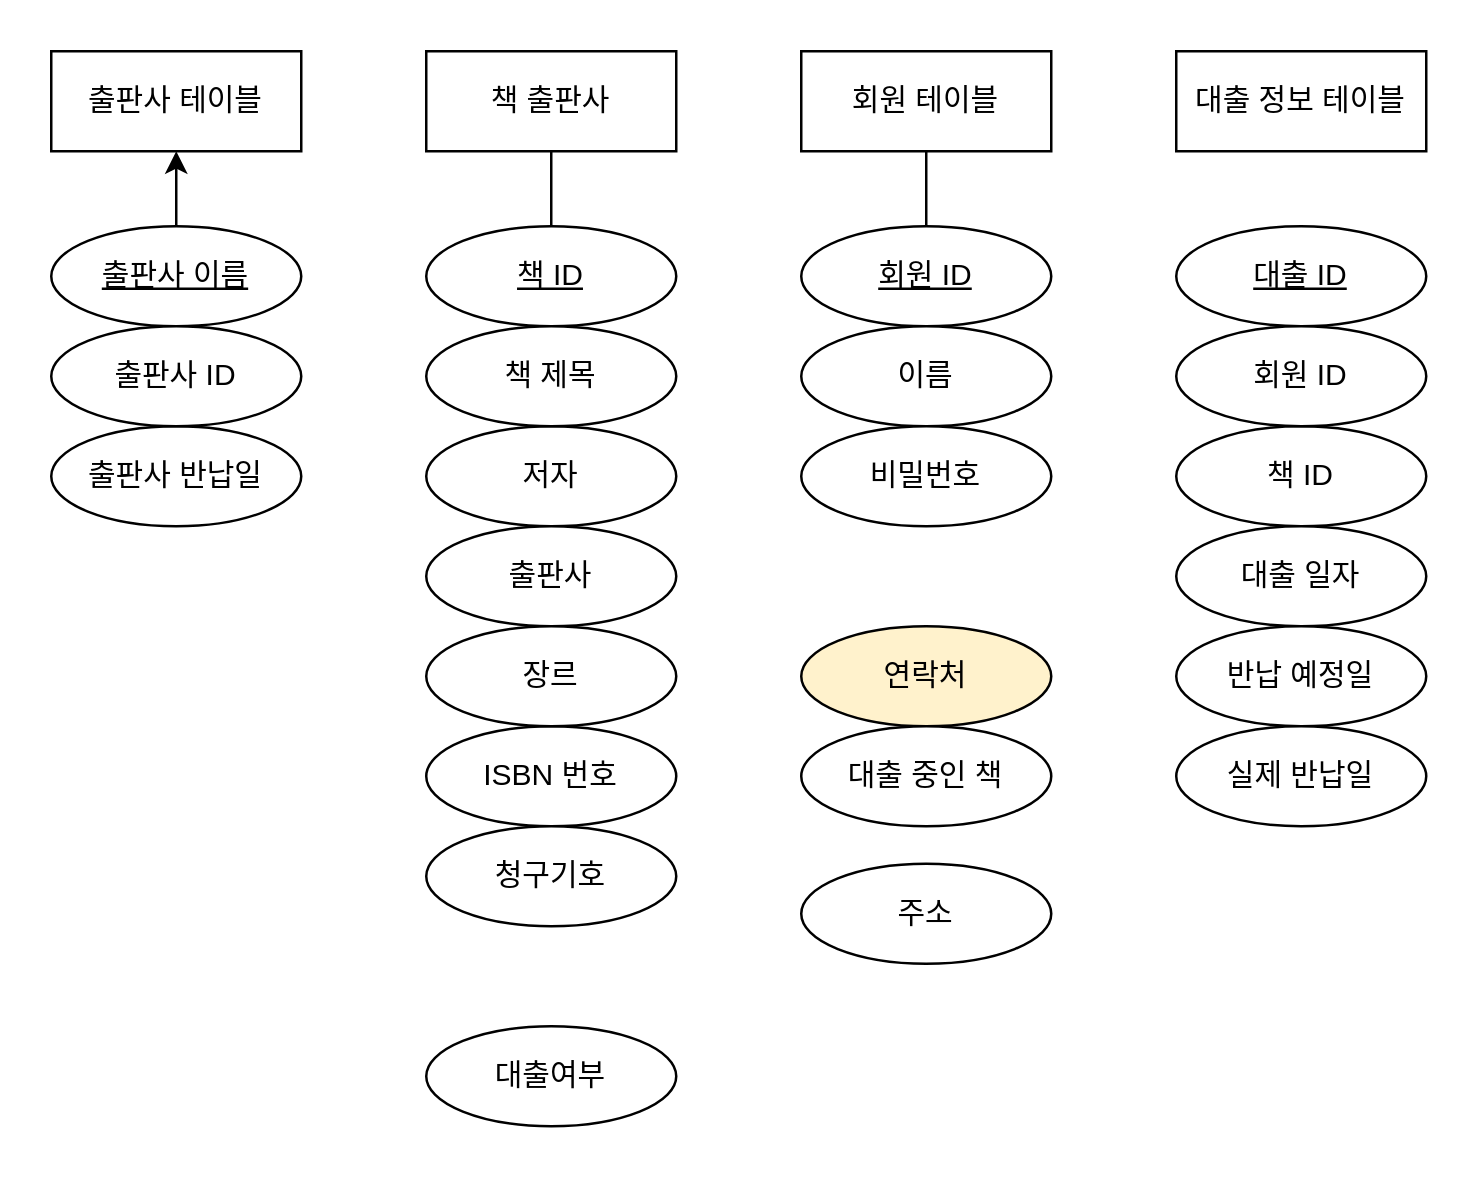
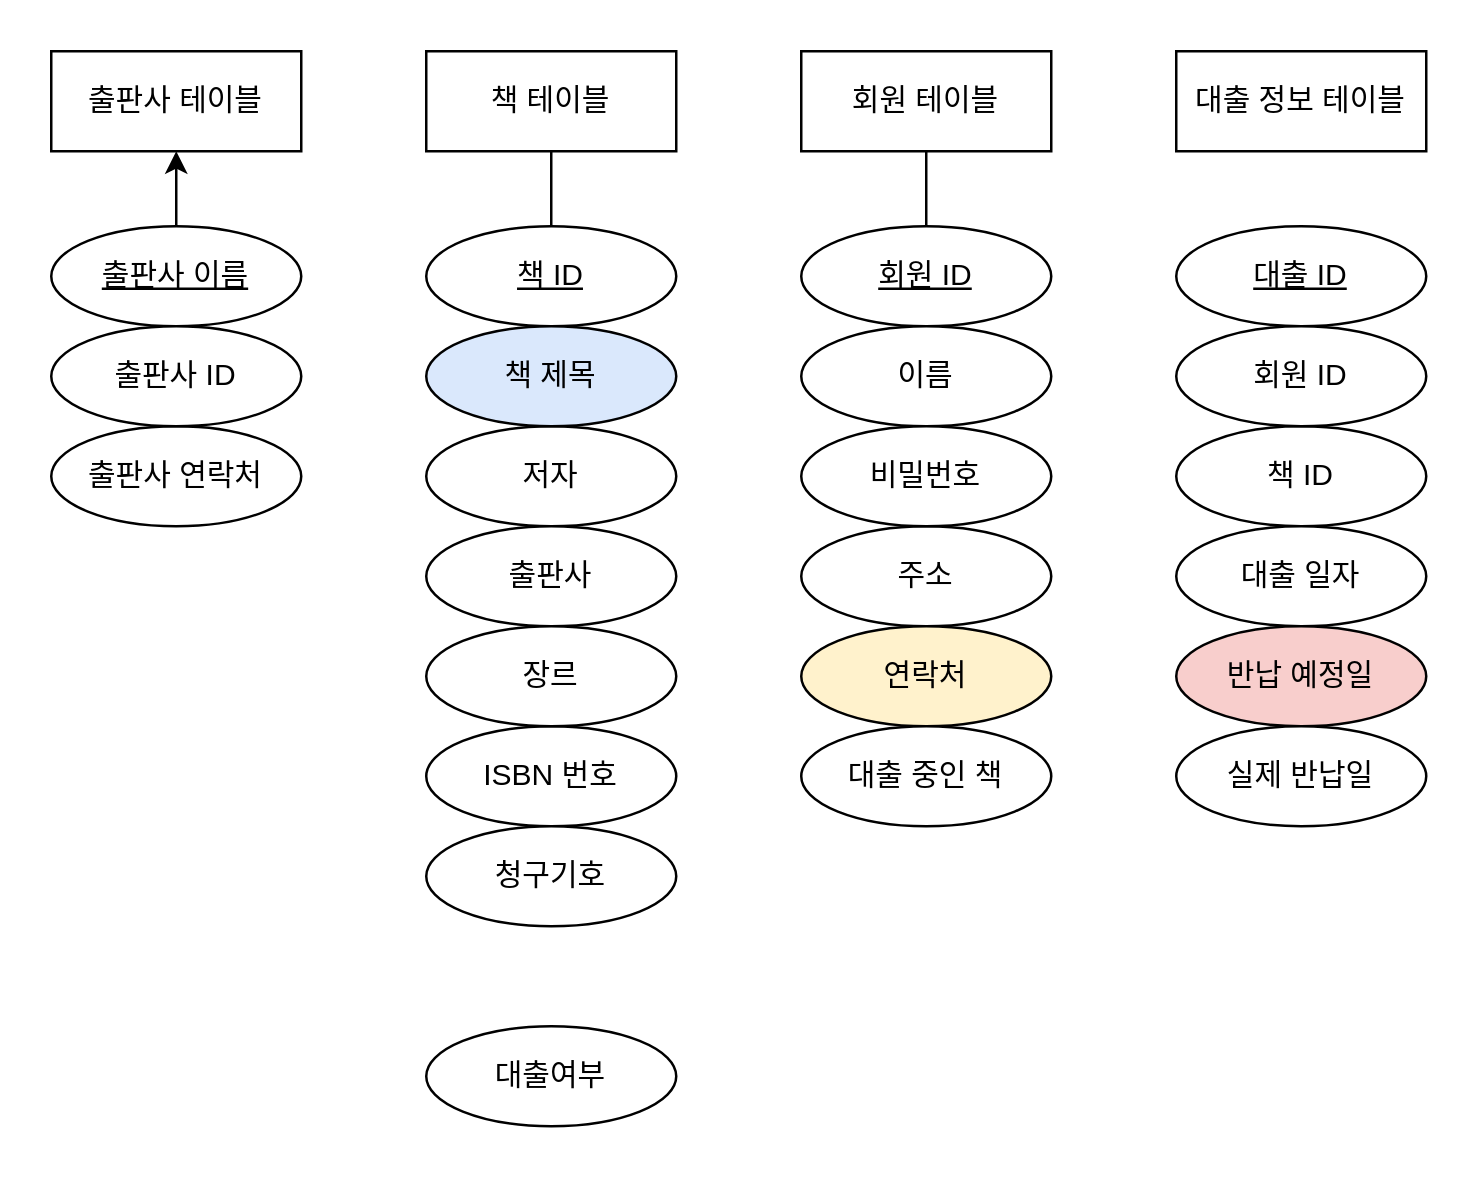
  <mxCell id="0" />
  <mxCell id="1" parent="0" />
  <mxCell id="2" value="출판사 테이블" style="whiteSpace=wrap;html=1;align=center;" parent="1" vertex="1"><mxGeometry x="20" y="20" width="100" height="40" as="geometry" /></mxCell>
- <mxCell id="3" value="책 출판사" style="whiteSpace=wrap;html=1;align=center;" parent="1" vertex="1"><mxGeometry x="170" y="20" width="100" height="40" as="geometry" /></mxCell>
+ <mxCell id="3" value="책 테이블" style="whiteSpace=wrap;html=1;align=center;" parent="1" vertex="1"><mxGeometry x="170" y="20" width="100" height="40" as="geometry" /></mxCell>
  <mxCell id="4" value="회원 테이블" style="whiteSpace=wrap;html=1;align=center;" parent="1" vertex="1"><mxGeometry x="320" y="20" width="100" height="40" as="geometry" /></mxCell>
  <mxCell id="5" value="대출 정보 테이블" style="whiteSpace=wrap;html=1;align=center;" parent="1" vertex="1"><mxGeometry x="470" y="20" width="100" height="40" as="geometry" /></mxCell>
  <mxCell id="6" value="출판사 이름" style="ellipse;whiteSpace=wrap;html=1;align=center;fontStyle=4;" parent="1" vertex="1"><mxGeometry x="20" y="90" width="100" height="40" as="geometry" /></mxCell>
- <mxCell id="7" value="출판사 반납일" style="ellipse;whiteSpace=wrap;html=1;align=center;" parent="1" vertex="1"><mxGeometry x="20" y="170" width="100" height="40" as="geometry" /></mxCell>
+ <mxCell id="7" value="출판사 연락처" style="ellipse;whiteSpace=wrap;html=1;align=center;" parent="1" vertex="1"><mxGeometry x="20" y="170" width="100" height="40" as="geometry" /></mxCell>
  <mxCell id="8" value="출판사 ID" style="ellipse;whiteSpace=wrap;html=1;align=center;" parent="1" vertex="1"><mxGeometry x="20" y="130" width="100" height="40" as="geometry" /></mxCell>
  <mxCell id="9" value="책 ID" style="ellipse;whiteSpace=wrap;html=1;align=center;fontStyle=4;" parent="1" vertex="1"><mxGeometry x="170" y="90" width="100" height="40" as="geometry" /></mxCell>
  <mxCell id="10" value="저자" style="ellipse;whiteSpace=wrap;html=1;align=center;" parent="1" vertex="1"><mxGeometry x="170" y="170" width="100" height="40" as="geometry" /></mxCell>
- <mxCell id="11" value="책 제목" style="ellipse;whiteSpace=wrap;html=1;align=center;" parent="1" vertex="1"><mxGeometry x="170" y="130" width="100" height="40" as="geometry" /></mxCell>
+ <mxCell id="11" value="책 제목" style="ellipse;whiteSpace=wrap;html=1;align=center;fillColor=#dae8fc;" parent="1" vertex="1"><mxGeometry x="170" y="130" width="100" height="40" as="geometry" /></mxCell>
  <mxCell id="12" value="출판사" style="ellipse;whiteSpace=wrap;html=1;align=center;" parent="1" vertex="1"><mxGeometry x="170" y="210" width="100" height="40" as="geometry" /></mxCell>
  <mxCell id="13" value="ISBN 번호" style="ellipse;whiteSpace=wrap;html=1;align=center;" parent="1" vertex="1"><mxGeometry x="170" y="290" width="100" height="40" as="geometry" /></mxCell>
  <mxCell id="14" value="청구기호" style="ellipse;whiteSpace=wrap;html=1;align=center;" parent="1" vertex="1"><mxGeometry x="170" y="330" width="100" height="40" as="geometry" /></mxCell>
  <mxCell id="15" value="회원 ID" style="ellipse;whiteSpace=wrap;html=1;align=center;fontStyle=4;" parent="1" vertex="1"><mxGeometry x="320" y="90" width="100" height="40" as="geometry" /></mxCell>
- <mxCell id="16" value="주소" style="ellipse;whiteSpace=wrap;html=1;align=center;" parent="1" vertex="1"><mxGeometry x="320" y="345" width="100" height="40" as="geometry" /></mxCell>
+ <mxCell id="16" value="주소" style="ellipse;whiteSpace=wrap;html=1;align=center;" parent="1" vertex="1"><mxGeometry x="320" y="210" width="100" height="40" as="geometry" /></mxCell>
  <mxCell id="17" value="이름" style="ellipse;whiteSpace=wrap;html=1;align=center;" parent="1" vertex="1"><mxGeometry x="320" y="130" width="100" height="40" as="geometry" /></mxCell>
  <mxCell id="18" value="연락처" style="ellipse;whiteSpace=wrap;html=1;align=center;fillColor=#fff2cc;" parent="1" vertex="1"><mxGeometry x="320" y="250" width="100" height="40" as="geometry" /></mxCell>
  <mxCell id="19" value="대출 중인 책" style="ellipse;whiteSpace=wrap;html=1;align=center;" parent="1" vertex="1"><mxGeometry x="320" y="290" width="100" height="40" as="geometry" /></mxCell>
  <mxCell id="20" value="대출 ID" style="ellipse;whiteSpace=wrap;html=1;align=center;fontStyle=4;" parent="1" vertex="1"><mxGeometry x="470" y="90" width="100" height="40" as="geometry" /></mxCell>
  <mxCell id="21" value="책 ID" style="ellipse;whiteSpace=wrap;html=1;align=center;" parent="1" vertex="1"><mxGeometry x="470" y="170" width="100" height="40" as="geometry" /></mxCell>
  <mxCell id="22" value="회원 ID" style="ellipse;whiteSpace=wrap;html=1;align=center;" parent="1" vertex="1"><mxGeometry x="470" y="130" width="100" height="40" as="geometry" /></mxCell>
  <mxCell id="23" value="대출 일자" style="ellipse;whiteSpace=wrap;html=1;align=center;" parent="1" vertex="1"><mxGeometry x="470" y="210" width="100" height="40" as="geometry" /></mxCell>
- <mxCell id="24" value="반납 예정일" style="ellipse;whiteSpace=wrap;html=1;align=center;" parent="1" vertex="1"><mxGeometry x="470" y="250" width="100" height="40" as="geometry" /></mxCell>
+ <mxCell id="24" value="반납 예정일" style="ellipse;whiteSpace=wrap;html=1;align=center;fillColor=#f8cecc;" parent="1" vertex="1"><mxGeometry x="470" y="250" width="100" height="40" as="geometry" /></mxCell>
  <mxCell id="25" value="실제 반납일" style="ellipse;whiteSpace=wrap;html=1;align=center;" parent="1" vertex="1"><mxGeometry x="470" y="290" width="100" height="40" as="geometry" /></mxCell>
  <mxCell id="26" value="" style="endArrow=classic;html=1;rounded=0;exitX=0.5;exitY=0;exitDx=0;exitDy=0;entryX=0.5;entryY=1;entryDx=0;entryDy=0;" parent="1" source="6" target="2" edge="1"><mxGeometry width="50" height="50" relative="1" as="geometry"><mxPoint x="360" y="350" as="sourcePoint" /><mxPoint x="90" y="70" as="targetPoint" /><Array as="points" /></mxGeometry></mxCell>
  <mxCell id="27" value="" style="endArrow=none;html=1;rounded=0;entryX=0.5;entryY=1;entryDx=0;entryDy=0;exitX=0.5;exitY=0;exitDx=0;exitDy=0;" parent="1" source="15" target="4" edge="1"><mxGeometry width="50" height="50" relative="1" as="geometry"><mxPoint x="330" y="110" as="sourcePoint" /><mxPoint x="380" y="60" as="targetPoint" /></mxGeometry></mxCell>
  <mxCell id="28" value="" style="endArrow=none;html=1;rounded=0;entryX=0.5;entryY=1;entryDx=0;entryDy=0;exitX=0.5;exitY=0;exitDx=0;exitDy=0;" parent="1" source="9" target="3" edge="1"><mxGeometry width="50" height="50" relative="1" as="geometry"><mxPoint x="380" y="350" as="sourcePoint" /><mxPoint x="430" y="300" as="targetPoint" /></mxGeometry></mxCell>
  <mxCell id="29" value="장르" style="ellipse;whiteSpace=wrap;html=1;align=center;" parent="1" vertex="1"><mxGeometry x="170" y="250" width="100" height="40" as="geometry" /></mxCell>
  <mxCell id="30" value="대출여부" style="ellipse;whiteSpace=wrap;html=1;align=center;" vertex="1" parent="1"><mxGeometry x="170" y="410" width="100" height="40" as="geometry" /></mxCell>
  <mxCell id="31" value="비밀번호" style="ellipse;whiteSpace=wrap;html=1;align=center;" vertex="1" parent="1"><mxGeometry x="320" y="170" width="100" height="40" as="geometry" /></mxCell>
